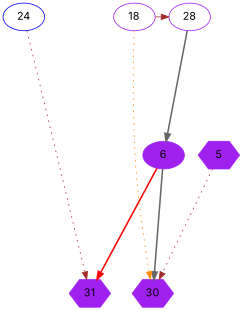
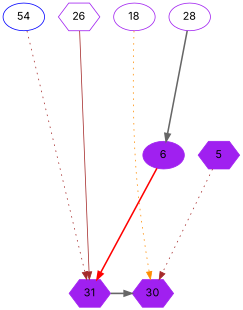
  digraph {
    fontname=Inter
    ranksep=2.0
    node [color=purple fontname=Inter shape=hexagon]
    edge [color=brown fontname=Inter style=dotted]
    5 [style=filled]
    6 [shape=ellipse style=filled]
    18 [shape=ellipse]
-   24 [color=blue shape=ellipse]
+   24 [color=blue shape=ellipse label=54]
+   26
    28 [shape=ellipse]
    30 [style=filled]
    31 [style=filled]
    subgraph sub_1 {
      rank=same
      5
      6
    }
    subgraph sub_2 {
      rank=same
      18
      24
+     26
      28
    }
    subgraph sub_3 {
      rank=same
      30
      31
    }
    5 -> 30
-   6 -> 30 [color=gray40 style=bold]
+   31 -> 30 [color=gray40 style=bold]
    6 -> 31 [color=red style=bold]
-   18 -> 28 [style=solid]
    18 -> 30 [color=darkorange]
    24 -> 31
+   26 -> 31 [style=solid]
    28 -> 6 [color=gray40 style=bold]
  }
